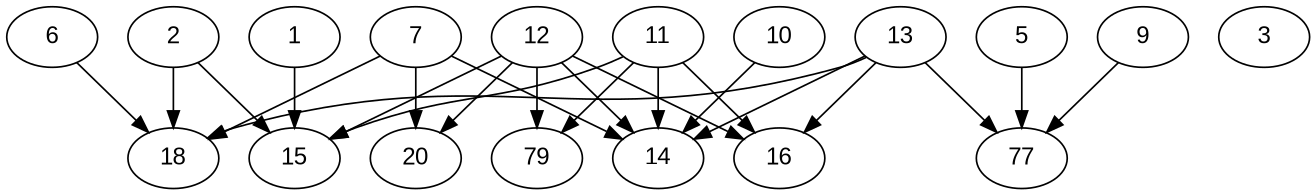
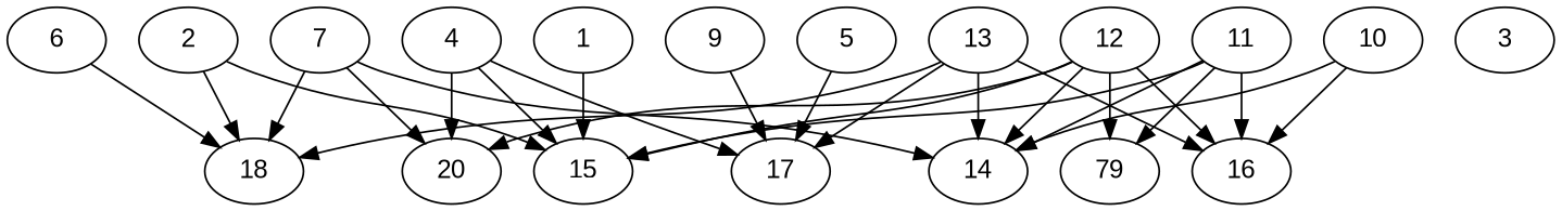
  digraph {
    fontname="Liberation Sans"
    node [alpha=0.17 fontname="Liberation Sans"]
    edge [fontname="Liberation Sans"]
    1 [alpha=0.09 expect_size=31861760]
    15 [expect_size=43658240]
    2 [alpha=0.09 expect_size=40581120]
    18 [alpha=0.11 expect_size=22419456]
    3 [alpha=0.11 expect_size=38003712]
-   17 [alpha=0.10 expect_size=24655872 label=77]
+   4 [alpha=0.12 expect_size=24862720]
+   17 [alpha=0.10 expect_size=24655872]
    20 [expect_size=15581184]
    5 [alpha=0.16 expect_size=30615552]
    6 [alpha=0.16 expect_size=25823232]
    7 [alpha=0.19 expect_size=23764992]
    14 [alpha=0.06 expect_size=15221760]
    9 [alpha=0.16 expect_size=35945472]
    10 [alpha=0.13 expect_size=30873600]
    16 [expect_size=34917376]
    11 [alpha=0.02 expect_size=43443200]
    n17 [alpha=0.06 expect_size=25171968 label=79]
    12 [alpha=0.07 expect_size=17195008]
    13 [alpha=0.08 expect_size=37411840]
    1 -> 15
    2 -> 15
    2 -> 18
+   4 -> 15
+   4 -> 17
+   4 -> 20
    5 -> 17
    6 -> 18
    7 -> 18
    7 -> 20
    7 -> 14
    9 -> 17
    10 -> 14
+   10 -> 16
    11 -> 15
    11 -> 14
    11 -> 16
    11 -> n17
    12 -> 15
    12 -> 20
    12 -> 14
    12 -> 16
    12 -> n17
    13 -> 18
    13 -> 17
    13 -> 14
    13 -> 16
  }
